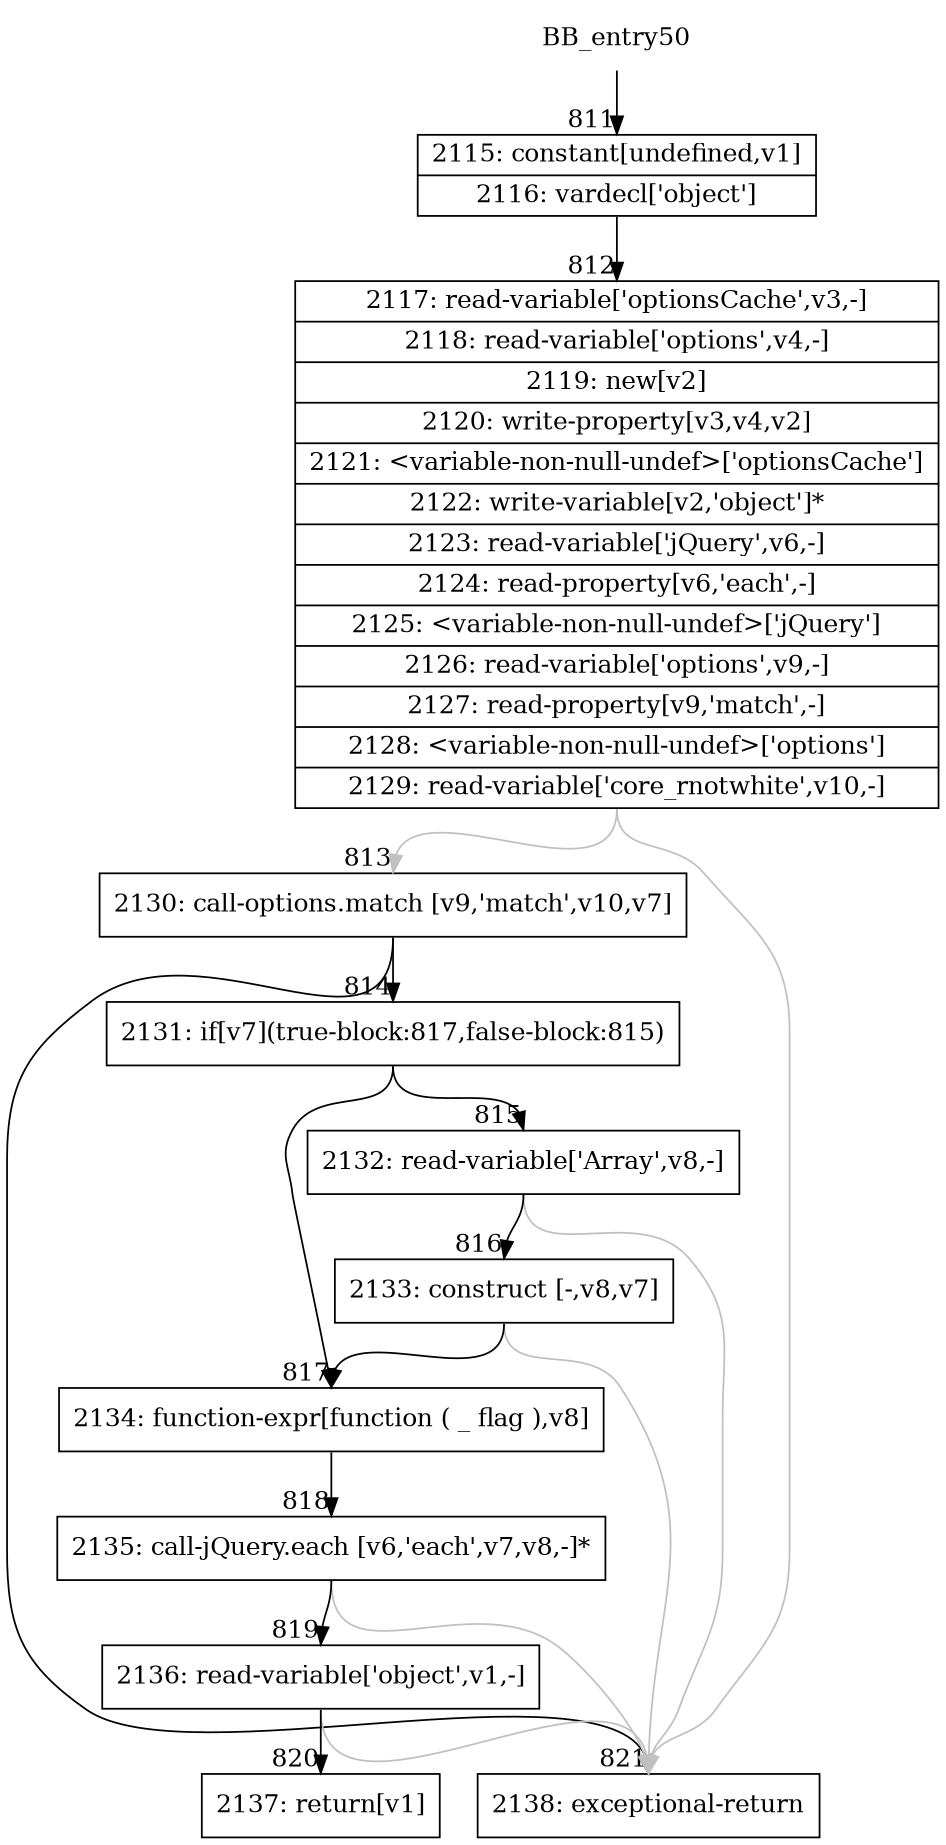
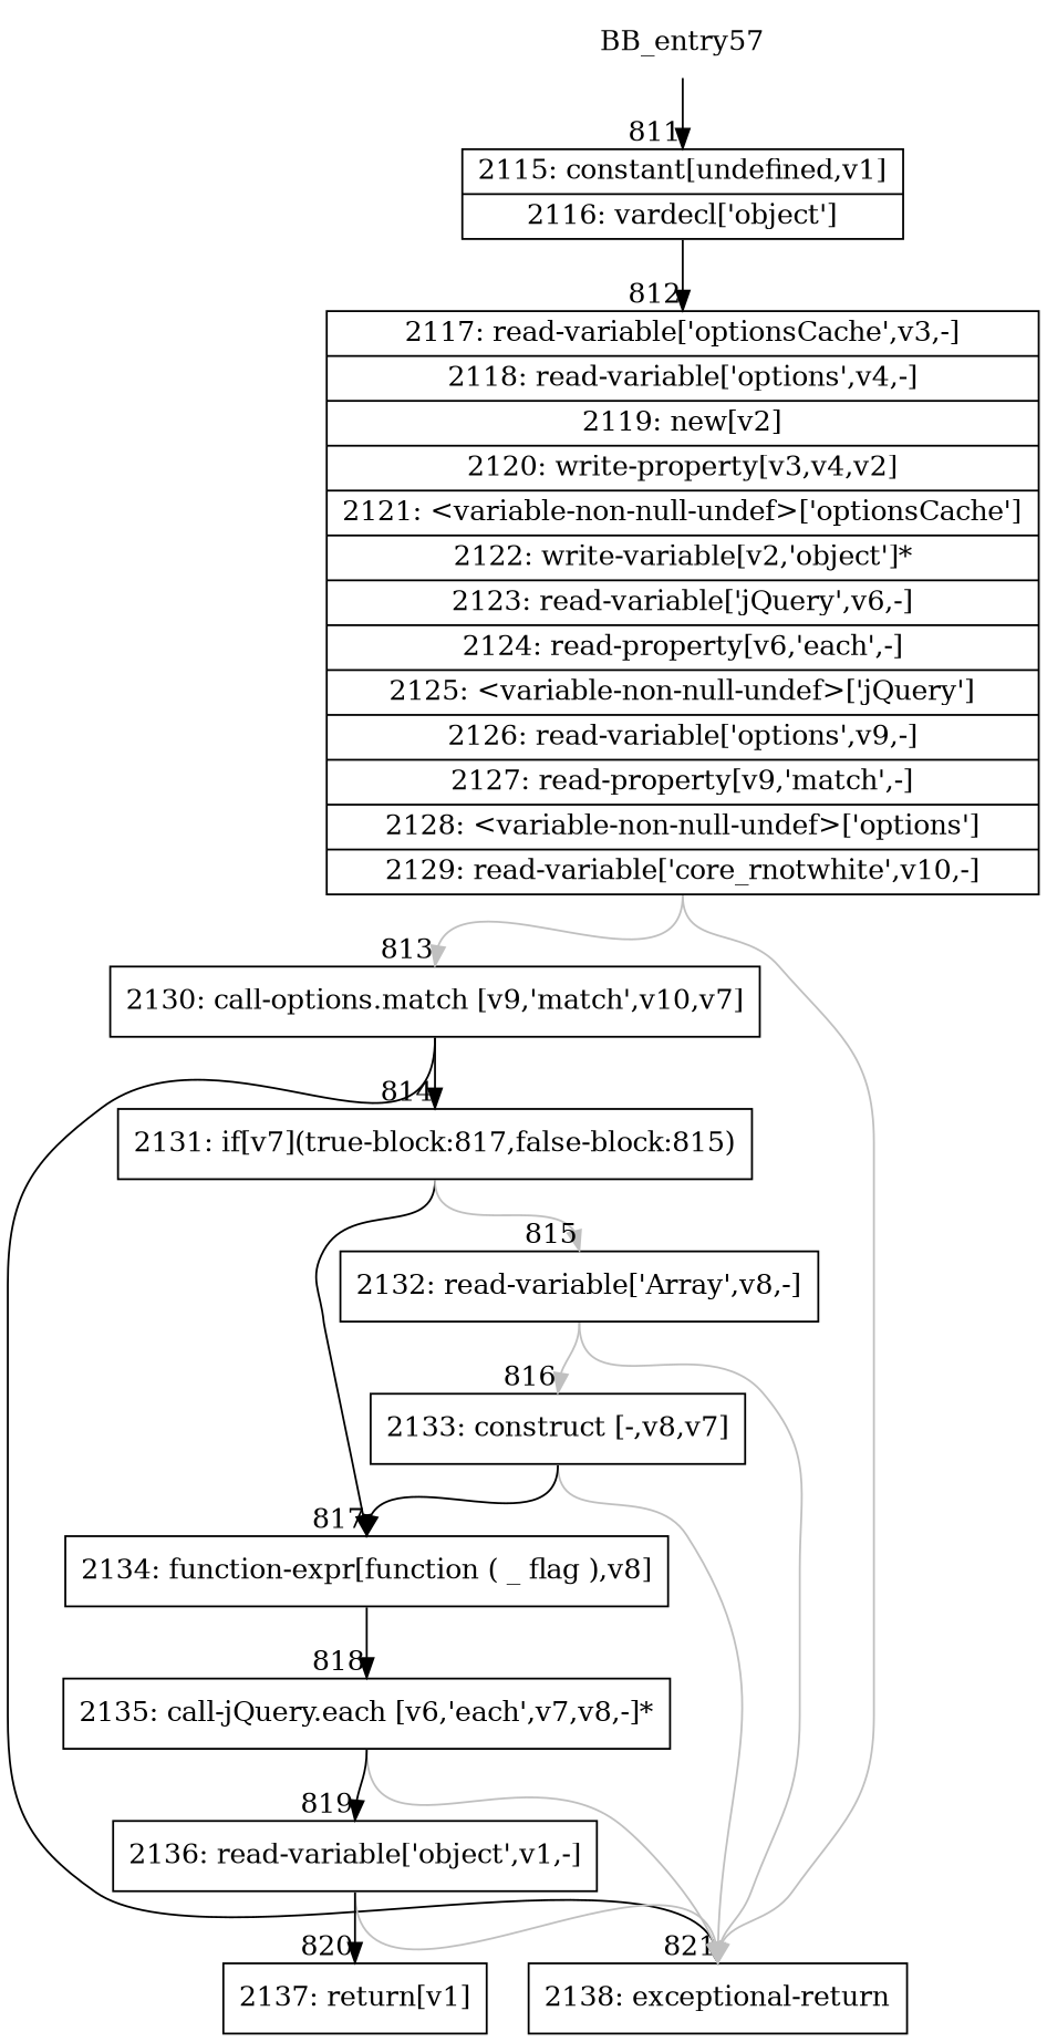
  digraph {
    rankdir=TD
    node [shape=record]
    edge [headport=n tailport=s]
-   BB_entry57 [shape=none label=BB_entry50]
+   BB_entry57 [shape=none]
    n2 [label="{2115: constant[undefined,v1]|2116: vardecl['object']}"]
    n3 [label="{2117: read-variable['optionsCache',v3,-]|2118: read-variable['options',v4,-]|2119: new[v2]|2120: write-property[v3,v4,v2]|2121: \<variable-non-null-undef\>['optionsCache']|2122: write-variable[v2,'object']*|2123: read-variable['jQuery',v6,-]|2124: read-property[v6,'each',-]|2125: \<variable-non-null-undef\>['jQuery']|2126: read-variable['options',v9,-]|2127: read-property[v9,'match',-]|2128: \<variable-non-null-undef\>['options']|2129: read-variable['core_rnotwhite',v10,-]}"]
    n4 [label="{2130: call-options.match [v9,'match',v10,v7]}"]
    n5 [label="{2138: exceptional-return}"]
    n6 [label="{2131: if[v7](true-block:817,false-block:815)}"]
    n7 [label="{2134: function-expr[function ( _ flag ),v8]}"]
    n8 [label="{2132: read-variable['Array',v8,-]}"]
    n9 [label="{2135: call-jQuery.each [v6,'each',v7,v8,-]*}"]
    n10 [label="{2133: construct [-,v8,v7]}"]
    n11 [label="{2136: read-variable['object',v1,-]}"]
    n12 [label="{2137: return[v1]}"]
    BB_entry57 -> n2 [headlabel="    811"]
    n2 -> n3 [headlabel="      812"]
    n3 -> n4 [color=gray headlabel="      813"]
    n3 -> n5 [color=gray headlabel="      821"]
    n4 -> n5 [color=black]
    n4 -> n6 [headlabel="      814"]
    n6 -> n7 [headlabel="      817"]
-   n6 -> n8 [headlabel="      815"]
+   n6 -> n8 [headlabel="      815" color=gray]
    n7 -> n9 [headlabel="      818"]
    n8 -> n5 [color=gray]
-   n8 -> n10 [headlabel="      816"]
+   n8 -> n10 [headlabel="      816" color=gray]
    n9 -> n5 [color=gray]
    n9 -> n11 [headlabel="      819"]
    n10 -> n5 [color=gray]
    n10 -> n7
    n11 -> n5 [color=gray]
    n11 -> n12 [headlabel="      820"]
  }
